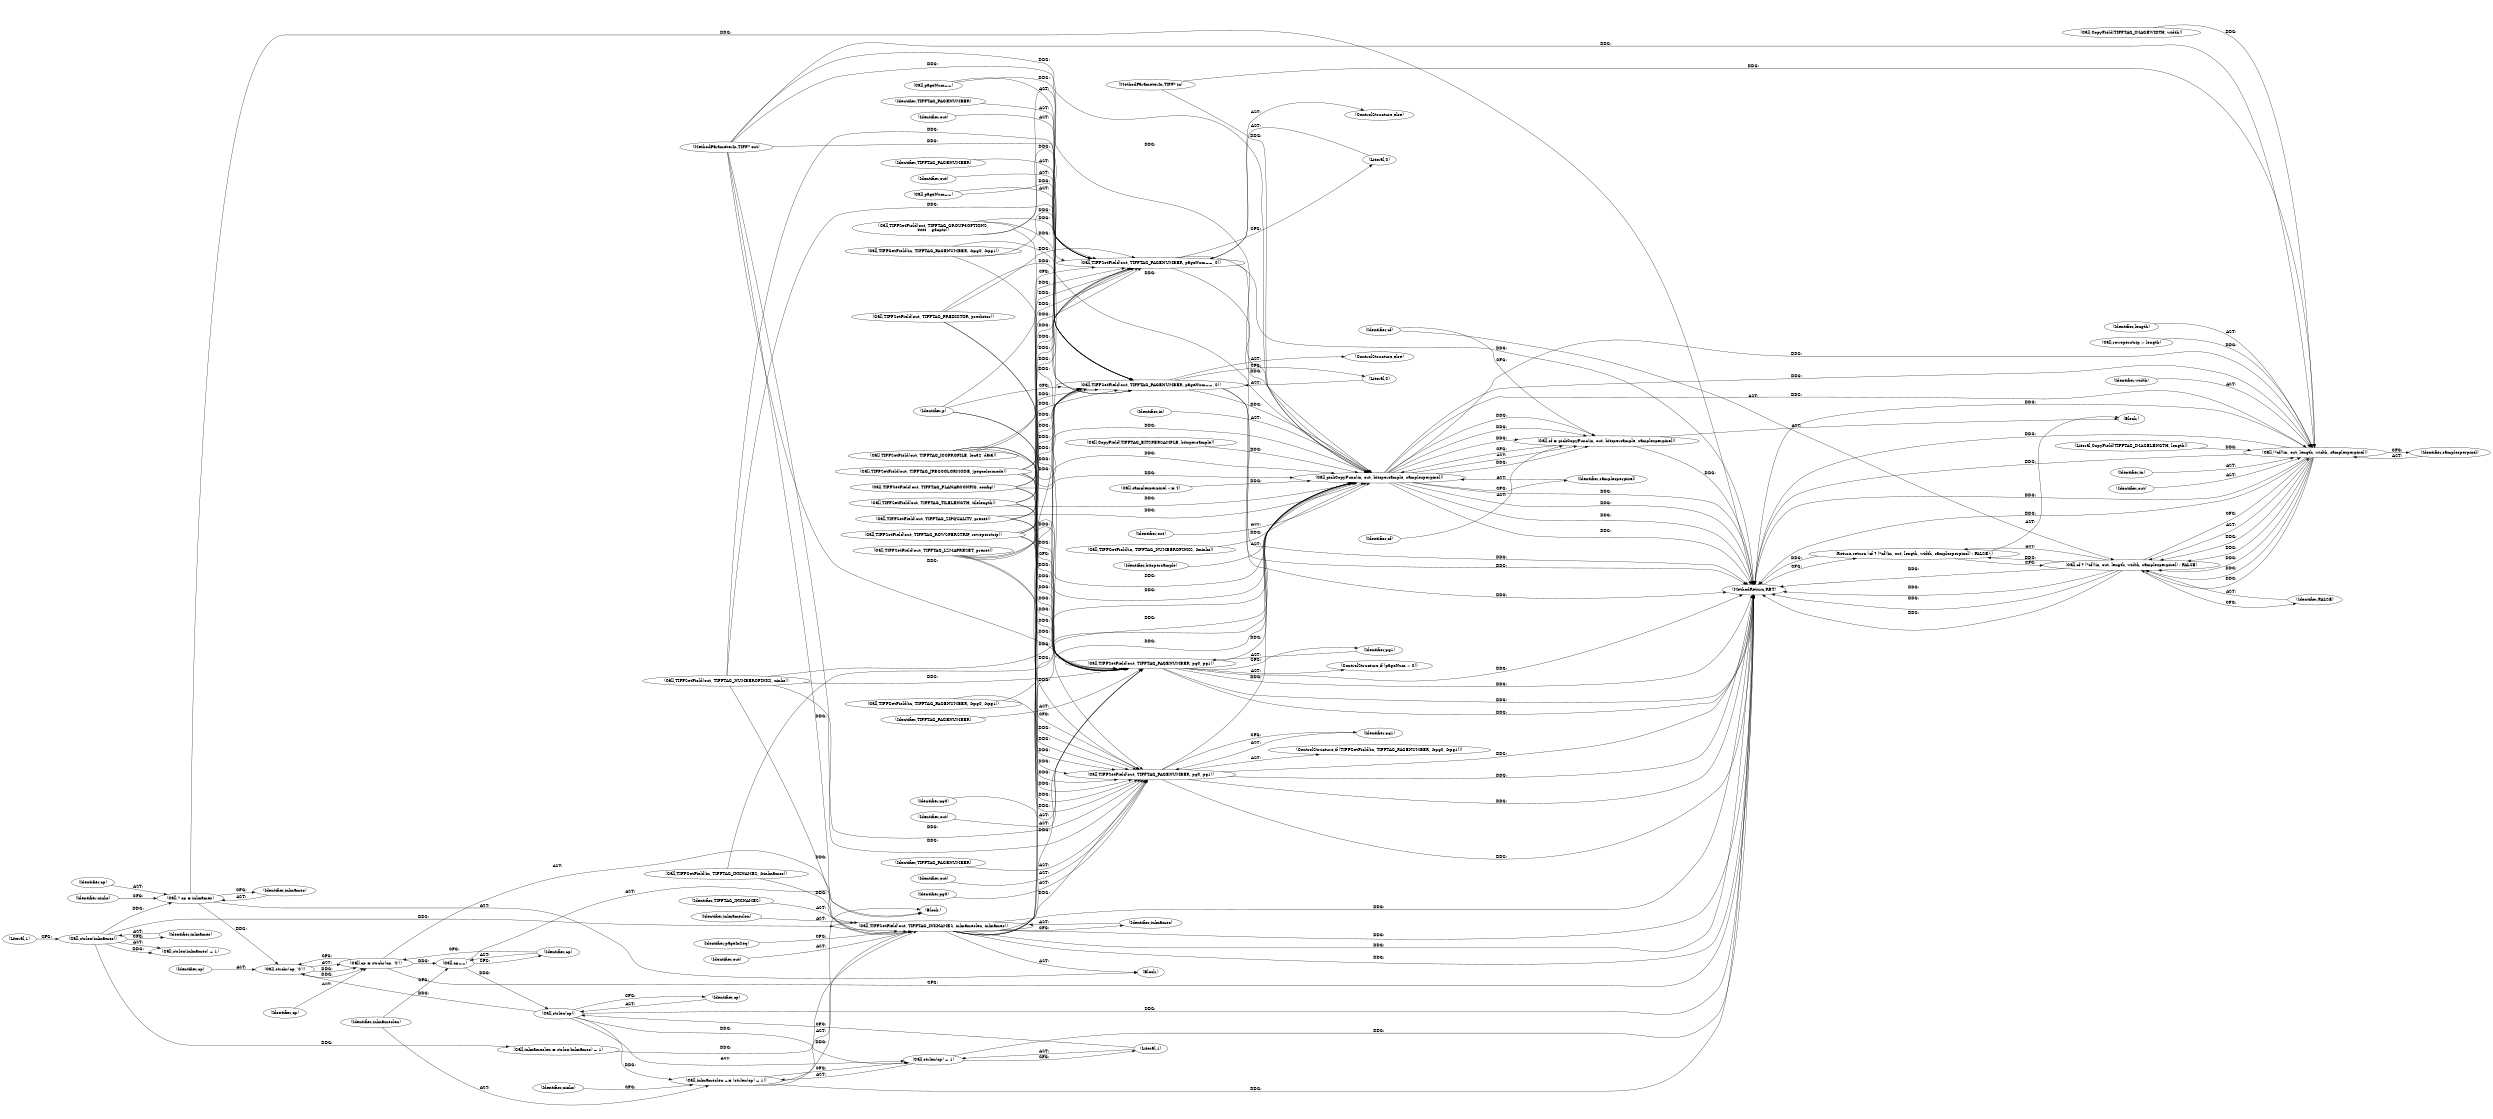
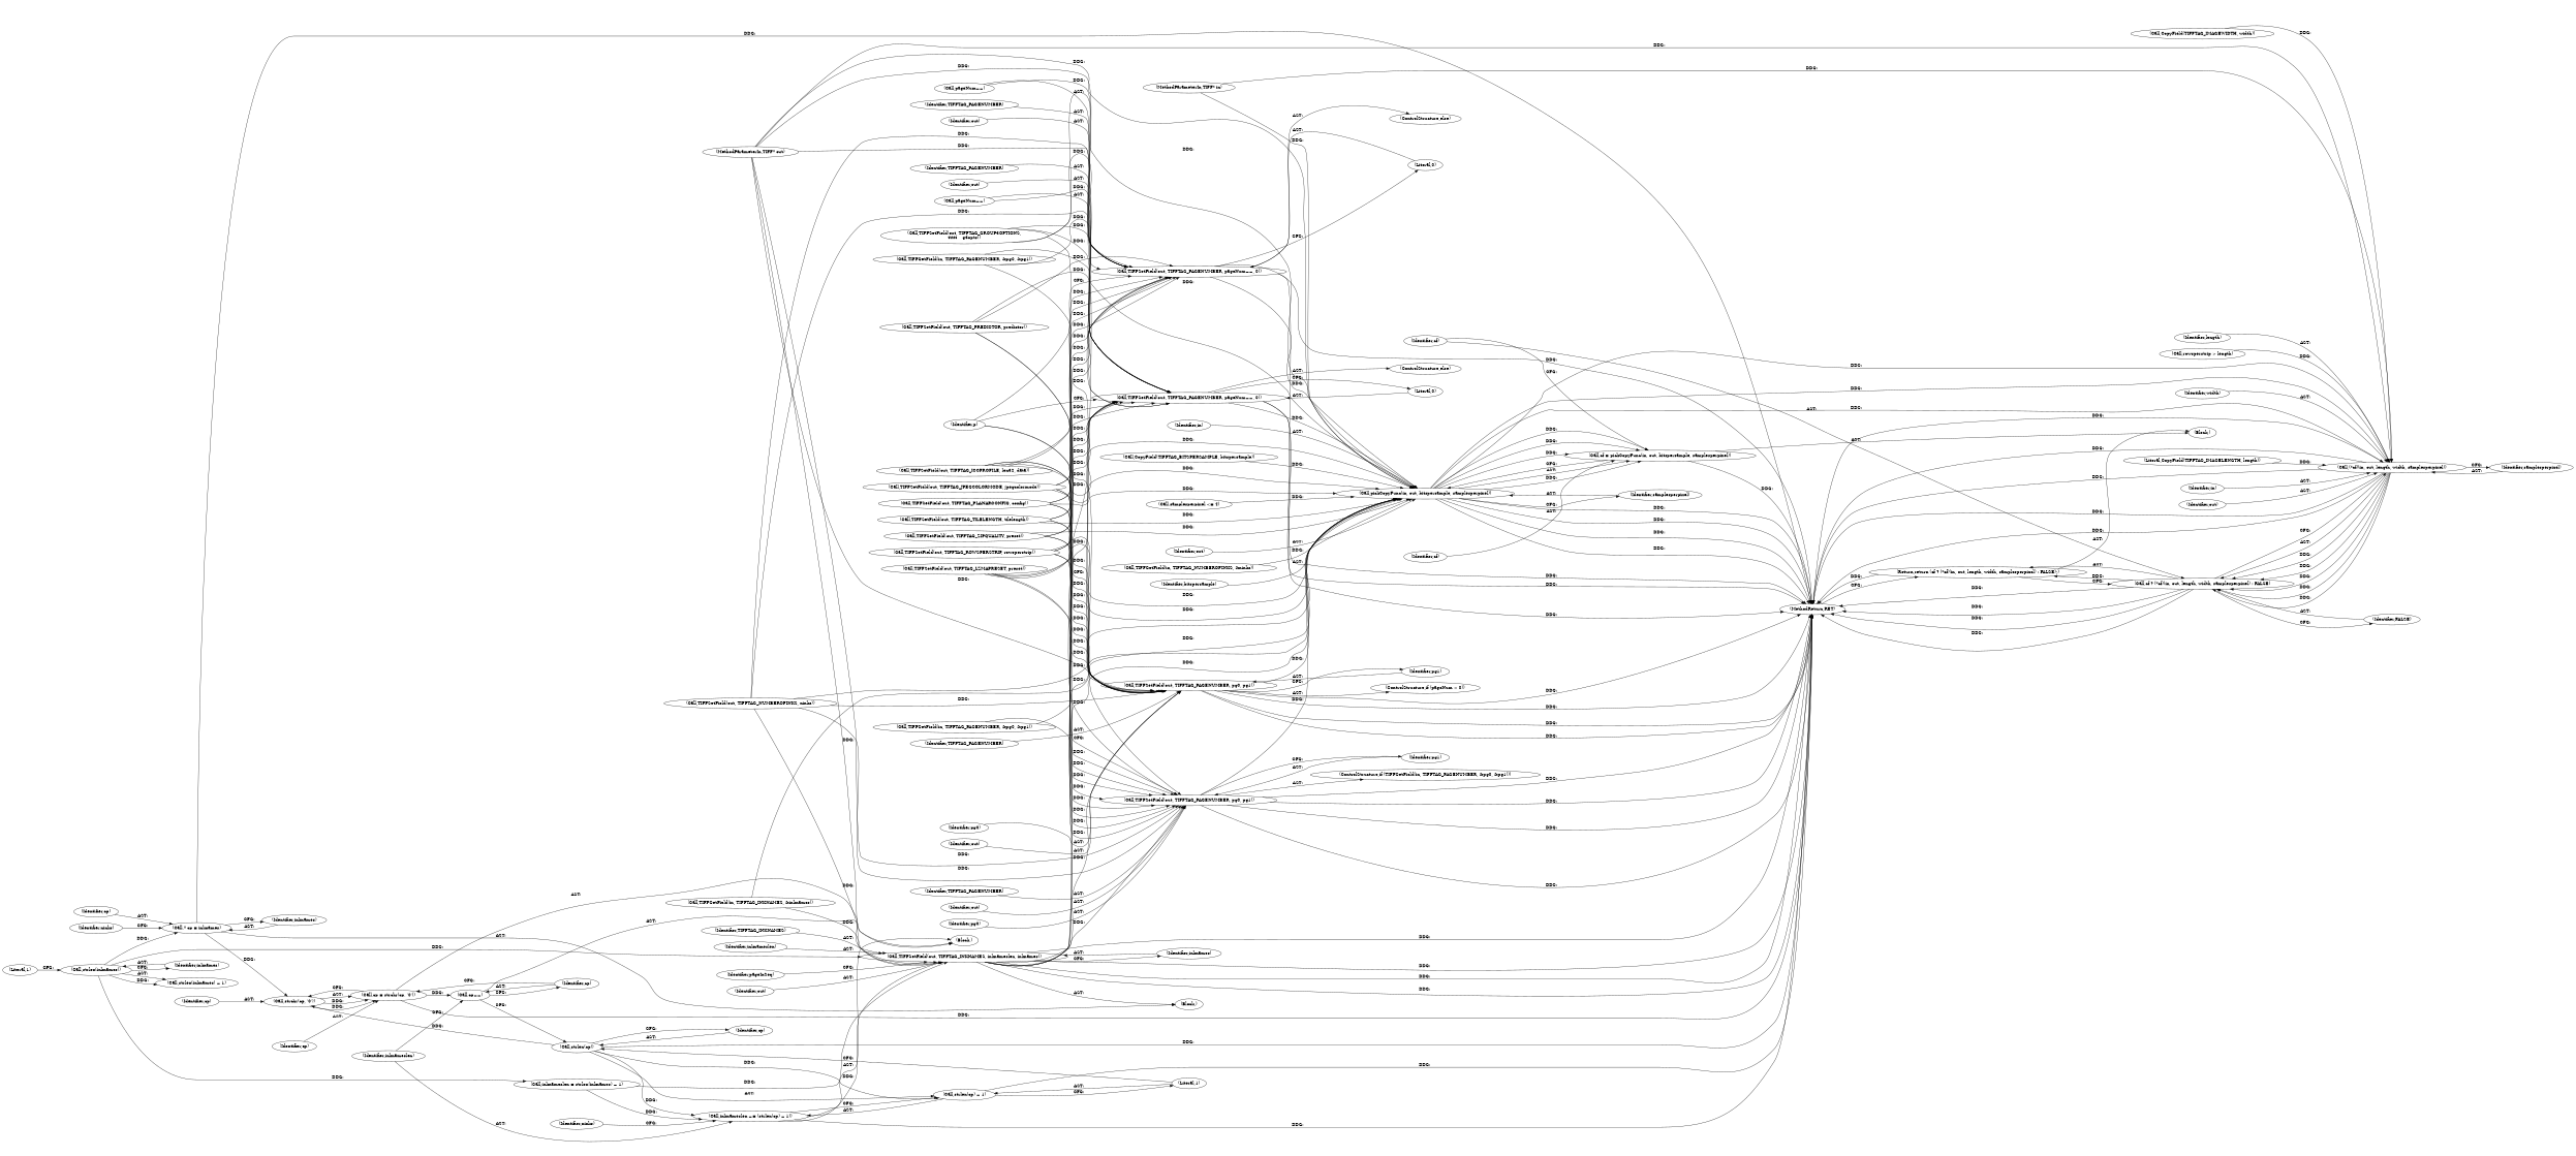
  digraph {
    rankdir=LR
    n1 [label="(Call,* cp = inknames)"]
    n2 [label="(Call,strchr(cp, '\0'))"]
    n3 [label="(Identifier,inknames)"]
    n4 [label="(MethodReturn,RET)"]
    n5 [label="(Block,)"]
    n6 [label="(Call,cp = strchr(cp, '\0'))"]
    n7 [label="(Return,return (cf ? (*cf)(in, out, length, width, samplesperpixel) : FALSE);)"]
    n8 [label="(Call,strlen(inknames))"]
    n9 [label="(Call,TIFFSetField(out, TIFFTAG_INKNAMES, inknameslen, inknames))"]
    n10 [label="(Identifier,inknames)"]
    n11 [label="(Call,strlen(inknames) + 1)"]
    n12 [label="(Call,inknameslen = strlen(inknames) + 1)"]
    n13 [label="(Call,TIFFSetField(out, TIFFTAG_PAGENUMBER, pg0, pg1))"]
    n14 [label="(Call,pickCopyFunc(in, out, bitspersample, samplesperpixel))"]
    n15 [label="(Call,TIFFSetField(out, TIFFTAG_PAGENUMBER, pageNum++, 0))"]
    n16 [label="(Call,TIFFSetField(out, TIFFTAG_PAGENUMBER, pg0, pg1))"]
    n17 [label="(Call,TIFFSetField(out, TIFFTAG_PAGENUMBER, pageNum++, 0))"]
    n18 [label="(Identifier,inknames)"]
    n19 [label="(Call,inknameslen += (strlen(cp) + 1))"]
    n20 [label="(Call,cp++)"]
    n21 [label="(Block,)"]
    n22 [label="(Call,strlen(cp))"]
    n23 [label="(Identifier,cp)"]
    n24 [label="(Call,strlen(cp) + 1)"]
    n25 [label="(Identifier,cp)"]
    n26 [label="(Literal,1)"]
    n27 [label="(Identifier,pg1)"]
    n28 [label="(ControlStructure,if (TIFFGetField(in, TIFFTAG_PAGENUMBER, &pg0, &pg1)))"]
    n29 [label="(Call,cf = pickCopyFunc(in, out, bitspersample, samplesperpixel))"]
    n30 [label="(Call,(*cf)(in, out, length, width, samplesperpixel))"]
    n31 [label="(Identifier,samplesperpixel)"]
    n32 [label="(Literal,0)"]
    n33 [label="(ControlStructure,else)"]
    n34 [label="(ControlStructure,if (pageNum < 0))"]
    n35 [label="(Identifier,pg1)"]
    n36 [label="(ControlStructure,else)"]
    n37 [label="(Literal,0)"]
    n38 [label="(Block,)"]
    n39 [label="(Call,cf ? (*cf)(in, out, length, width, samplesperpixel) : FALSE)"]
    n40 [label="(Identifier,samplesperpixel)"]
    n41 [label="(Identifier,FALSE)"]
    n42 [label="(Literal,CopyField(TIFFTAG_IMAGELENGTH, length))"]
    n43 [label="(Identifier,ninks)"]
    n44 [label="(Identifier,in)"]
    n45 [label="(Identifier,out)"]
    n46 [label="(MethodParameterIn,TIFF* out)"]
    n47 [label="(Call,CopyField(TIFFTAG_IMAGEWIDTH, width))"]
    n48 [label="(Identifier,out)"]
    n49 [label="(Call,TIFFSetField(out, TIFFTAG_NUMBEROFINKS, ninks))"]
    n50 [label="(Call,TIFFSetField(out, TIFFTAG_ROWSPERSTRIP, rowsperstrip))"]
    n51 [label="(Identifier,bitspersample)"]
    n52 [label="(Call,TIFFGetField(in, TIFFTAG_INKNAMES, &inknames))"]
    n53 [label="(Call,TIFFSetField(out, TIFFTAG_PLANARCONFIG, config))"]
    n54 [label="(Identifier,pg0)"]
    n55 [label="(Identifier,width)"]
    n56 [label="(Identifier,in)"]
    n57 [label="(Identifier,cp)"]
    n58 [label="(Call,TIFFSetField(out, TIFFTAG_JPEGCOLORMODE, jpegcolormode))"]
    n59 [label="(Identifier,ninks)"]
    n60 [label="(Identifier,out)"]
    n61 [label="(Identifier,out)"]
    n62 [label="(Identifier,cf)"]
    n63 [label="(Call,pageNum++)"]
    n64 [label="(Identifier,inknameslen)"]
    n65 [label="(Call,TIFFSetField(out, TIFFTAG_TILELENGTH, tilelength))"]
    n66 [label="(Identifier,cp)"]
    n67 [label="(Call,CopyField(TIFFTAG_BITSPERSAMPLE, bitspersample))"]
    n68 [label="(MethodParameterIn,TIFF* in)"]
    n69 [label="(Call,samplesperpixel <= 4)"]
    n70 [label="(Identifier,cf)"]
    n71 [label="(Identifier,pageInSeq)"]
    n72 [label="(Identifier,p)"]
    n73 [label="(Identifier,cp)"]
    n74 [label="(Call,TIFFSetField(out, TIFFTAG_GROUP3OPTIONS,\n\t\t\t\t\t    g3opts))"]
    n75 [label="(Identifier,out)"]
    n76 [label="(Call,TIFFSetField(out, TIFFTAG_LZMAPRESET, preset))"]
    n77 [label="(Identifier,out)"]
    n78 [label="(Identifier,length)"]
    n79 [label="(Call,TIFFGetField(in, TIFFTAG_PAGENUMBER, &pg0, &pg1))"]
    n80 [label="(Identifier,inknameslen)"]
    n81 [label="(Call,TIFFSetField(out, TIFFTAG_PREDICTOR, predictor))"]
    n82 [label="(Call,TIFFGetField(in, TIFFTAG_PAGENUMBER, &pg0, &pg1))"]
    n83 [label="(Call,rowsperstrip > length)"]
    n84 [label="(Call,TIFFSetField(out, TIFFTAG_ZIPQUALITY, preset))"]
    n85 [label="(Call,TIFFGetField(in, TIFFTAG_NUMBEROFINKS, &ninks))"]
    n86 [label="(Call,TIFFSetField(out, TIFFTAG_ICCPROFILE, len32, data))"]
    n87 [label="(Identifier,TIFFTAG_INKNAMES)"]
    n88 [label="(Call,pageNum++)"]
    n89 [label="(Identifier,TIFFTAG_PAGENUMBER)"]
    n90 [label="(Identifier,TIFFTAG_PAGENUMBER)"]
    n91 [label="(Literal,1)"]
    n92 [label="(Identifier,TIFFTAG_PAGENUMBER)"]
    n93 [label="(Identifier,TIFFTAG_PAGENUMBER)"]
    n94 [label="(Identifier,pg0)"]
    n95 [label="(Identifier,out)"]
    n1 -> n2 [label="DDG: "]
    n1 -> n3 [label="CFG: "]
    n1 -> n4 [label="DDG: "]
    n1 -> n5 [label="AST: "]
    n2 -> n6 [label="AST: "]
    n2 -> n6 [label="DDG: "]
    n2 -> n6 [label="DDG: "]
    n3 -> n1 [label="AST: "]
    n4 -> n7 [label="CFG: "]
    n6 -> n2 [label="CFG: "]
-   n6 -> n4 [label="CFG: "]
+   n6 -> n4 [label="DDG: "]
    n6 -> n20 [label="DDG: "]
    n6 -> n21 [label="AST: "]
    n7 -> n4 [label="DDG: "]
    n7 -> n38 [label="AST: "]
    n7 -> n39 [label="CFG: "]
    n8 -> n1 [label="DDG: "]
    n8 -> n9 [label="DDG: "]
    n8 -> n10 [label="CFG: "]
    n8 -> n11 [label="AST: "]
    n8 -> n11 [label="DDG: "]
    n8 -> n12 [label="DDG: "]
    n9 -> n4 [label="DDG: "]
    n9 -> n4 [label="DDG: "]
    n9 -> n4 [label="DDG: "]
    n9 -> n4 [label="DDG: "]
    n9 -> n5 [label="AST: "]
    n9 -> n13 [label="DDG: "]
    n9 -> n14 [label="DDG: "]
    n9 -> n15 [label="DDG: "]
    n9 -> n16 [label="DDG: "]
    n9 -> n17 [label="DDG: "]
    n9 -> n18 [label="CFG: "]
    n10 -> n8 [label="AST: "]
    n12 -> n9 [label="DDG: "]
+   n12 -> n19 [label="DDG: "]
    n13 -> n4 [label="DDG: "]
    n13 -> n4 [label="DDG: "]
    n13 -> n4 [label="DDG: "]
    n13 -> n4 [label="DDG: "]
    n13 -> n14 [label="DDG: "]
    n13 -> n27 [label="CFG: "]
    n13 -> n28 [label="AST: "]
    n14 -> n4 [label="DDG: "]
    n14 -> n4 [label="DDG: "]
    n14 -> n4 [label="DDG: "]
    n14 -> n4 [label="DDG: "]
    n14 -> n29 [label="AST: "]
    n14 -> n29 [label="DDG: "]
    n14 -> n29 [label="DDG: "]
    n14 -> n29 [label="DDG: "]
    n14 -> n29 [label="DDG: "]
    n14 -> n30 [label="DDG: "]
    n14 -> n30 [label="DDG: "]
    n14 -> n30 [label="DDG: "]
    n14 -> n31 [label="CFG: "]
    n15 -> n4 [label="DDG: "]
    n15 -> n4 [label="DDG: "]
    n15 -> n14 [label="DDG: "]
    n15 -> n32 [label="CFG: "]
    n15 -> n33 [label="AST: "]
    n16 -> n4 [label="DDG: "]
    n16 -> n4 [label="DDG: "]
    n16 -> n4 [label="DDG: "]
    n16 -> n4 [label="DDG: "]
    n16 -> n14 [label="DDG: "]
    n16 -> n34 [label="AST: "]
    n16 -> n35 [label="CFG: "]
    n17 -> n4 [label="DDG: "]
    n17 -> n4 [label="DDG: "]
    n17 -> n14 [label="DDG: "]
    n17 -> n36 [label="AST: "]
    n17 -> n37 [label="CFG: "]
    n18 -> n9 [label="AST: "]
    n19 -> n4 [label="DDG: "]
    n19 -> n9 [label="DDG: "]
    n19 -> n21 [label="AST: "]
    n19 -> n24 [label="CFG: "]
    n20 -> n21 [label="AST: "]
-   n20 -> n22 [label="DDG: "]
+   n20 -> n22 [label="CFG: "]
    n20 -> n23 [label="CFG: "]
    n22 -> n2 [label="DDG: "]
    n22 -> n4 [label="DDG: "]
    n22 -> n19 [label="DDG: "]
    n22 -> n24 [label="AST: "]
    n22 -> n24 [label="DDG: "]
    n22 -> n25 [label="CFG: "]
    n23 -> n6 [label="CFG: "]
    n23 -> n20 [label="AST: "]
    n24 -> n4 [label="DDG: "]
    n24 -> n19 [label="AST: "]
    n24 -> n26 [label="CFG: "]
    n25 -> n22 [label="AST: "]
    n26 -> n22 [label="CFG: "]
    n26 -> n24 [label="AST: "]
    n27 -> n13 [label="AST: "]
    n29 -> n4 [label="DDG: "]
    n29 -> n14 [label="CFG: "]
    n29 -> n38 [label="AST: "]
    n30 -> n4 [label="DDG: "]
    n30 -> n4 [label="DDG: "]
    n30 -> n4 [label="DDG: "]
    n30 -> n4 [label="DDG: "]
    n30 -> n4 [label="DDG: "]
    n30 -> n39 [label="AST: "]
    n30 -> n39 [label="DDG: "]
    n30 -> n39 [label="DDG: "]
    n30 -> n39 [label="DDG: "]
    n30 -> n39 [label="DDG: "]
    n30 -> n39 [label="DDG: "]
    n30 -> n40 [label="CFG: "]
    n31 -> n14 [label="AST: "]
    n32 -> n15 [label="AST: "]
    n35 -> n16 [label="AST: "]
    n37 -> n17 [label="AST: "]
    n39 -> n4 [label="DDG: "]
    n39 -> n4 [label="DDG: "]
    n39 -> n4 [label="DDG: "]
    n39 -> n4 [label="DDG: "]
    n39 -> n7 [label="AST: "]
    n39 -> n7 [label="DDG: "]
    n39 -> n30 [label="CFG: "]
    n39 -> n41 [label="CFG: "]
    n40 -> n30 [label="AST: "]
    n41 -> n39 [label="AST: "]
    n42 -> n30 [label="DDG: "]
    n43 -> n19 [label="CFG: "]
    n44 -> n30 [label="AST: "]
    n45 -> n30 [label="AST: "]
    n46 -> n9 [label="DDG: "]
    n46 -> n13 [label="DDG: "]
    n46 -> n14 [label="DDG: "]
    n46 -> n15 [label="DDG: "]
    n46 -> n16 [label="DDG: "]
    n46 -> n17 [label="DDG: "]
    n46 -> n30 [label="DDG: "]
    n47 -> n30 [label="DDG: "]
    n48 -> n17 [label="AST: "]
    n49 -> n9 [label="DDG: "]
    n49 -> n13 [label="DDG: "]
    n49 -> n14 [label="DDG: "]
    n49 -> n15 [label="DDG: "]
    n49 -> n16 [label="DDG: "]
    n49 -> n17 [label="DDG: "]
    n50 -> n13 [label="DDG: "]
    n50 -> n14 [label="DDG: "]
    n50 -> n15 [label="DDG: "]
    n50 -> n16 [label="DDG: "]
    n50 -> n17 [label="DDG: "]
    n51 -> n14 [label="AST: "]
    n52 -> n9 [label="DDG: "]
    n52 -> n14 [label="DDG: "]
    n53 -> n13 [label="DDG: "]
    n53 -> n14 [label="DDG: "]
    n53 -> n15 [label="DDG: "]
    n53 -> n16 [label="DDG: "]
    n53 -> n17 [label="DDG: "]
    n54 -> n13 [label="AST: "]
    n55 -> n30 [label="AST: "]
    n56 -> n14 [label="AST: "]
    n57 -> n1 [label="AST: "]
    n58 -> n13 [label="DDG: "]
    n58 -> n14 [label="DDG: "]
    n58 -> n15 [label="DDG: "]
    n58 -> n16 [label="DDG: "]
    n58 -> n17 [label="DDG: "]
    n59 -> n1 [label="CFG: "]
    n60 -> n16 [label="AST: "]
    n61 -> n15 [label="AST: "]
    n62 -> n29 [label="AST: "]
    n63 -> n15 [label="AST: "]
    n63 -> n15 [label="DDG: "]
    n64 -> n9 [label="AST: "]
    n65 -> n13 [label="DDG: "]
    n65 -> n14 [label="DDG: "]
    n65 -> n15 [label="DDG: "]
    n65 -> n16 [label="DDG: "]
    n65 -> n17 [label="DDG: "]
    n66 -> n6 [label="AST: "]
    n67 -> n14 [label="DDG: "]
    n68 -> n14 [label="DDG: "]
    n68 -> n30 [label="DDG: "]
    n69 -> n14 [label="DDG: "]
    n70 -> n29 [label="CFG: "]
    n70 -> n39 [label="AST: "]
    n71 -> n9 [label="CFG: "]
    n72 -> n13 [label="CFG: "]
    n72 -> n15 [label="CFG: "]
    n72 -> n16 [label="CFG: "]
    n72 -> n17 [label="CFG: "]
    n73 -> n2 [label="AST: "]
    n74 -> n13 [label="DDG: "]
    n74 -> n14 [label="DDG: "]
    n74 -> n15 [label="DDG: "]
    n74 -> n16 [label="DDG: "]
    n74 -> n17 [label="DDG: "]
    n75 -> n14 [label="AST: "]
    n76 -> n13 [label="DDG: "]
    n76 -> n14 [label="DDG: "]
    n76 -> n15 [label="DDG: "]
    n76 -> n16 [label="DDG: "]
    n76 -> n17 [label="DDG: "]
    n77 -> n9 [label="AST: "]
    n78 -> n30 [label="AST: "]
    n79 -> n14 [label="DDG: "]
    n79 -> n16 [label="DDG: "]
    n79 -> n17 [label="DDG: "]
    n80 -> n19 [label="AST: "]
    n80 -> n20 [label="CFG: "]
    n81 -> n13 [label="DDG: "]
    n81 -> n15 [label="DDG: "]
    n81 -> n16 [label="DDG: "]
    n81 -> n17 [label="DDG: "]
    n82 -> n13 [label="DDG: "]
    n82 -> n14 [label="DDG: "]
    n83 -> n30 [label="DDG: "]
    n84 -> n13 [label="DDG: "]
    n84 -> n14 [label="DDG: "]
    n84 -> n15 [label="DDG: "]
    n84 -> n16 [label="DDG: "]
    n84 -> n17 [label="DDG: "]
    n85 -> n14 [label="DDG: "]
    n86 -> n13 [label="DDG: "]
    n86 -> n14 [label="DDG: "]
    n86 -> n15 [label="DDG: "]
    n86 -> n16 [label="DDG: "]
    n86 -> n17 [label="DDG: "]
    n87 -> n9 [label="AST: "]
    n88 -> n17 [label="AST: "]
    n88 -> n17 [label="DDG: "]
    n89 -> n17 [label="AST: "]
    n90 -> n15 [label="AST: "]
    n91 -> n8 [label="CFG: "]
    n92 -> n13 [label="AST: "]
    n93 -> n16 [label="AST: "]
    n94 -> n16 [label="AST: "]
    n95 -> n13 [label="AST: "]
  }
